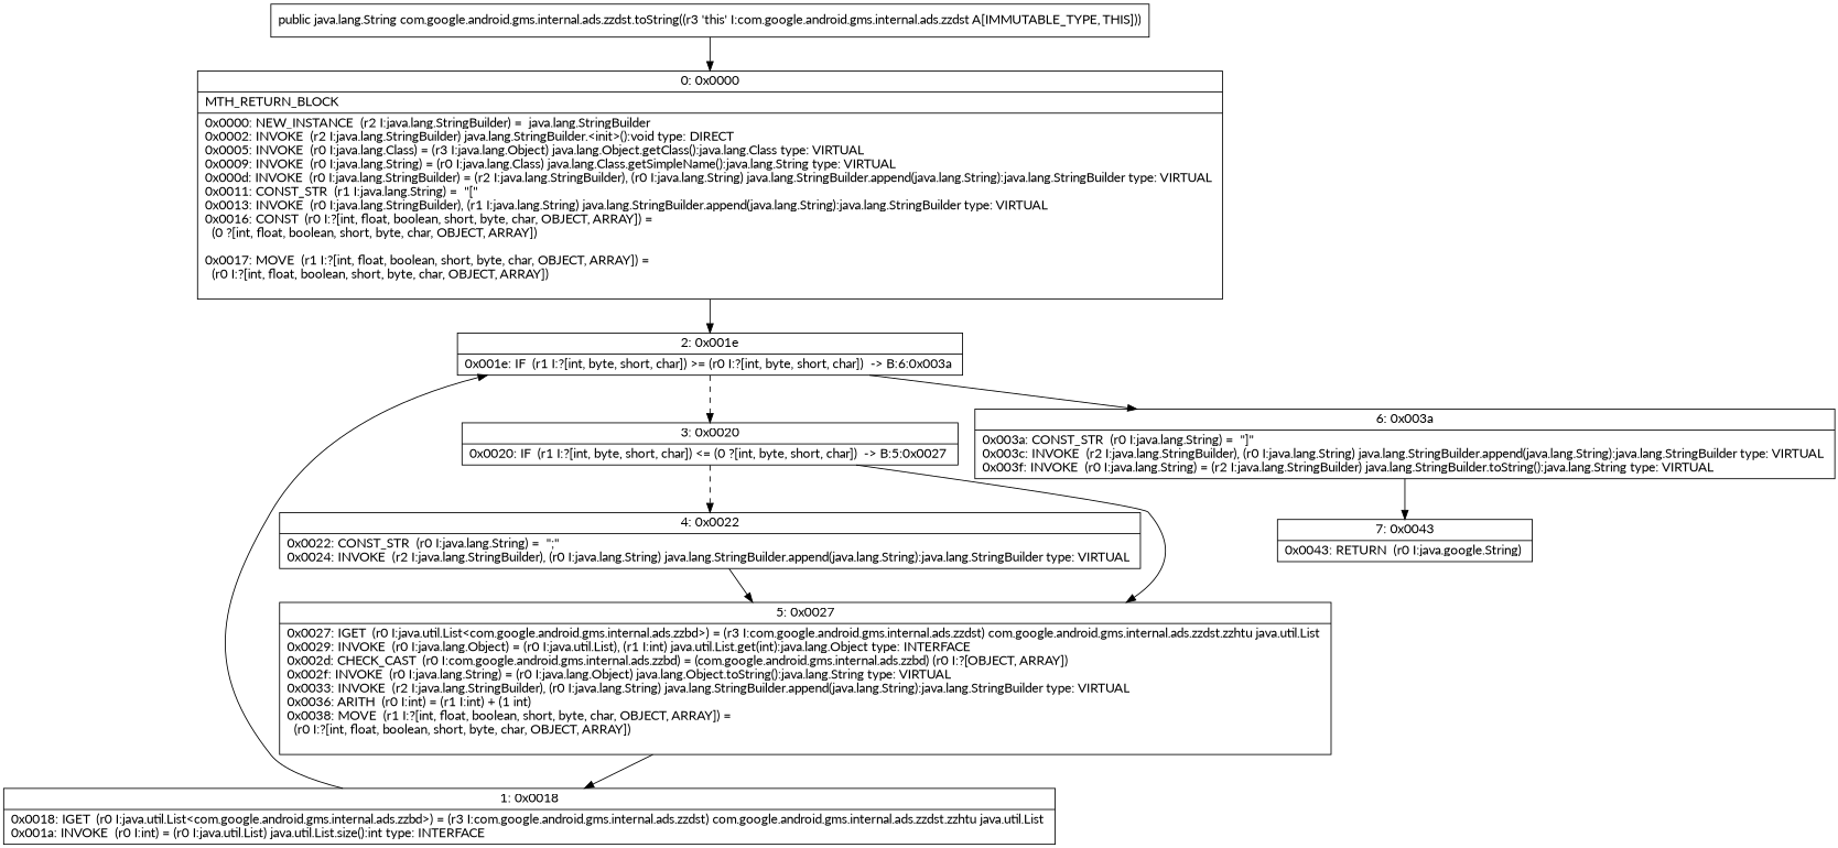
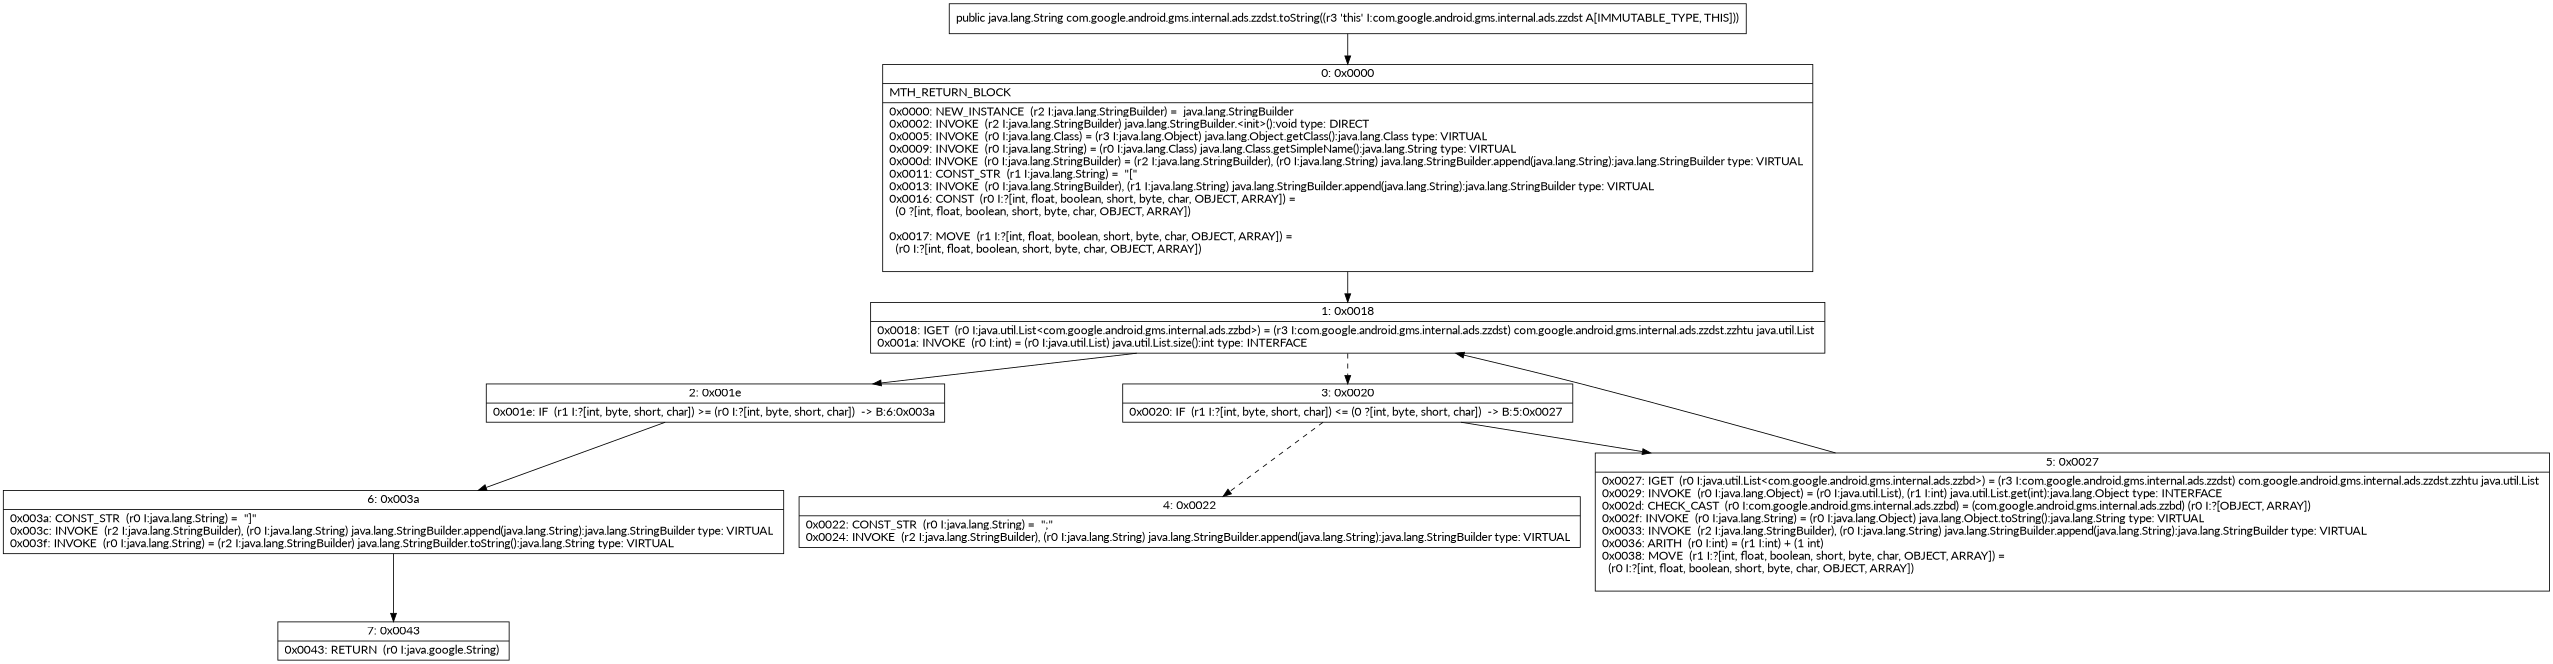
  digraph {
    fontname=Lato
    node [fontname=Lato shape=record]
    edge [fontname=Lato]
    n1 [label="{0\:\ 0x0000|MTH_RETURN_BLOCK\l|0x0000: NEW_INSTANCE  (r2 I:java.lang.StringBuilder) =  java.lang.StringBuilder \l0x0002: INVOKE  (r2 I:java.lang.StringBuilder) java.lang.StringBuilder.\<init\>():void type: DIRECT \l0x0005: INVOKE  (r0 I:java.lang.Class) = (r3 I:java.lang.Object) java.lang.Object.getClass():java.lang.Class type: VIRTUAL \l0x0009: INVOKE  (r0 I:java.lang.String) = (r0 I:java.lang.Class) java.lang.Class.getSimpleName():java.lang.String type: VIRTUAL \l0x000d: INVOKE  (r0 I:java.lang.StringBuilder) = (r2 I:java.lang.StringBuilder), (r0 I:java.lang.String) java.lang.StringBuilder.append(java.lang.String):java.lang.StringBuilder type: VIRTUAL \l0x0011: CONST_STR  (r1 I:java.lang.String) =  \"[\" \l0x0013: INVOKE  (r0 I:java.lang.StringBuilder), (r1 I:java.lang.String) java.lang.StringBuilder.append(java.lang.String):java.lang.StringBuilder type: VIRTUAL \l0x0016: CONST  (r0 I:?[int, float, boolean, short, byte, char, OBJECT, ARRAY]) = \l  (0 ?[int, float, boolean, short, byte, char, OBJECT, ARRAY])\l \l0x0017: MOVE  (r1 I:?[int, float, boolean, short, byte, char, OBJECT, ARRAY]) = \l  (r0 I:?[int, float, boolean, short, byte, char, OBJECT, ARRAY])\l \l}"]
    n2 [label="{1\:\ 0x0018|0x0018: IGET  (r0 I:java.util.List\<com.google.android.gms.internal.ads.zzbd\>) = (r3 I:com.google.android.gms.internal.ads.zzdst) com.google.android.gms.internal.ads.zzdst.zzhtu java.util.List \l0x001a: INVOKE  (r0 I:int) = (r0 I:java.util.List) java.util.List.size():int type: INTERFACE \l}"]
    n3 [label="{2\:\ 0x001e|0x001e: IF  (r1 I:?[int, byte, short, char]) \>= (r0 I:?[int, byte, short, char])  \-\> B:6:0x003a \l}"]
    n4 [label="{3\:\ 0x0020|0x0020: IF  (r1 I:?[int, byte, short, char]) \<= (0 ?[int, byte, short, char])  \-\> B:5:0x0027 \l}"]
    n5 [label="{6\:\ 0x003a|0x003a: CONST_STR  (r0 I:java.lang.String) =  \"]\" \l0x003c: INVOKE  (r2 I:java.lang.StringBuilder), (r0 I:java.lang.String) java.lang.StringBuilder.append(java.lang.String):java.lang.StringBuilder type: VIRTUAL \l0x003f: INVOKE  (r0 I:java.lang.String) = (r2 I:java.lang.StringBuilder) java.lang.StringBuilder.toString():java.lang.String type: VIRTUAL \l}"]
    n6 [label="{4\:\ 0x0022|0x0022: CONST_STR  (r0 I:java.lang.String) =  \";\" \l0x0024: INVOKE  (r2 I:java.lang.StringBuilder), (r0 I:java.lang.String) java.lang.StringBuilder.append(java.lang.String):java.lang.StringBuilder type: VIRTUAL \l}"]
    n7 [label="{5\:\ 0x0027|0x0027: IGET  (r0 I:java.util.List\<com.google.android.gms.internal.ads.zzbd\>) = (r3 I:com.google.android.gms.internal.ads.zzdst) com.google.android.gms.internal.ads.zzdst.zzhtu java.util.List \l0x0029: INVOKE  (r0 I:java.lang.Object) = (r0 I:java.util.List), (r1 I:int) java.util.List.get(int):java.lang.Object type: INTERFACE \l0x002d: CHECK_CAST  (r0 I:com.google.android.gms.internal.ads.zzbd) = (com.google.android.gms.internal.ads.zzbd) (r0 I:?[OBJECT, ARRAY]) \l0x002f: INVOKE  (r0 I:java.lang.String) = (r0 I:java.lang.Object) java.lang.Object.toString():java.lang.String type: VIRTUAL \l0x0033: INVOKE  (r2 I:java.lang.StringBuilder), (r0 I:java.lang.String) java.lang.StringBuilder.append(java.lang.String):java.lang.StringBuilder type: VIRTUAL \l0x0036: ARITH  (r0 I:int) = (r1 I:int) + (1 int) \l0x0038: MOVE  (r1 I:?[int, float, boolean, short, byte, char, OBJECT, ARRAY]) = \l  (r0 I:?[int, float, boolean, short, byte, char, OBJECT, ARRAY])\l \l}"]
    n8 [label="{7\:\ 0x0043|0x0043: RETURN  (r0 I:java.google.String) \l}"]
    n9 [label="{public java.lang.String com.google.android.gms.internal.ads.zzdst.toString((r3 'this' I:com.google.android.gms.internal.ads.zzdst A[IMMUTABLE_TYPE, THIS])) }"]
-   n1 -> n3
+   n1 -> n2
    n2 -> n3
-   n3 -> n4 [style=dashed]
+   n2 -> n4 [style=dashed]
    n3 -> n5
    n4 -> n6 [style=dashed]
    n4 -> n7
    n5 -> n8
-   n6 -> n7
    n7 -> n2
    n9 -> n1
  }
